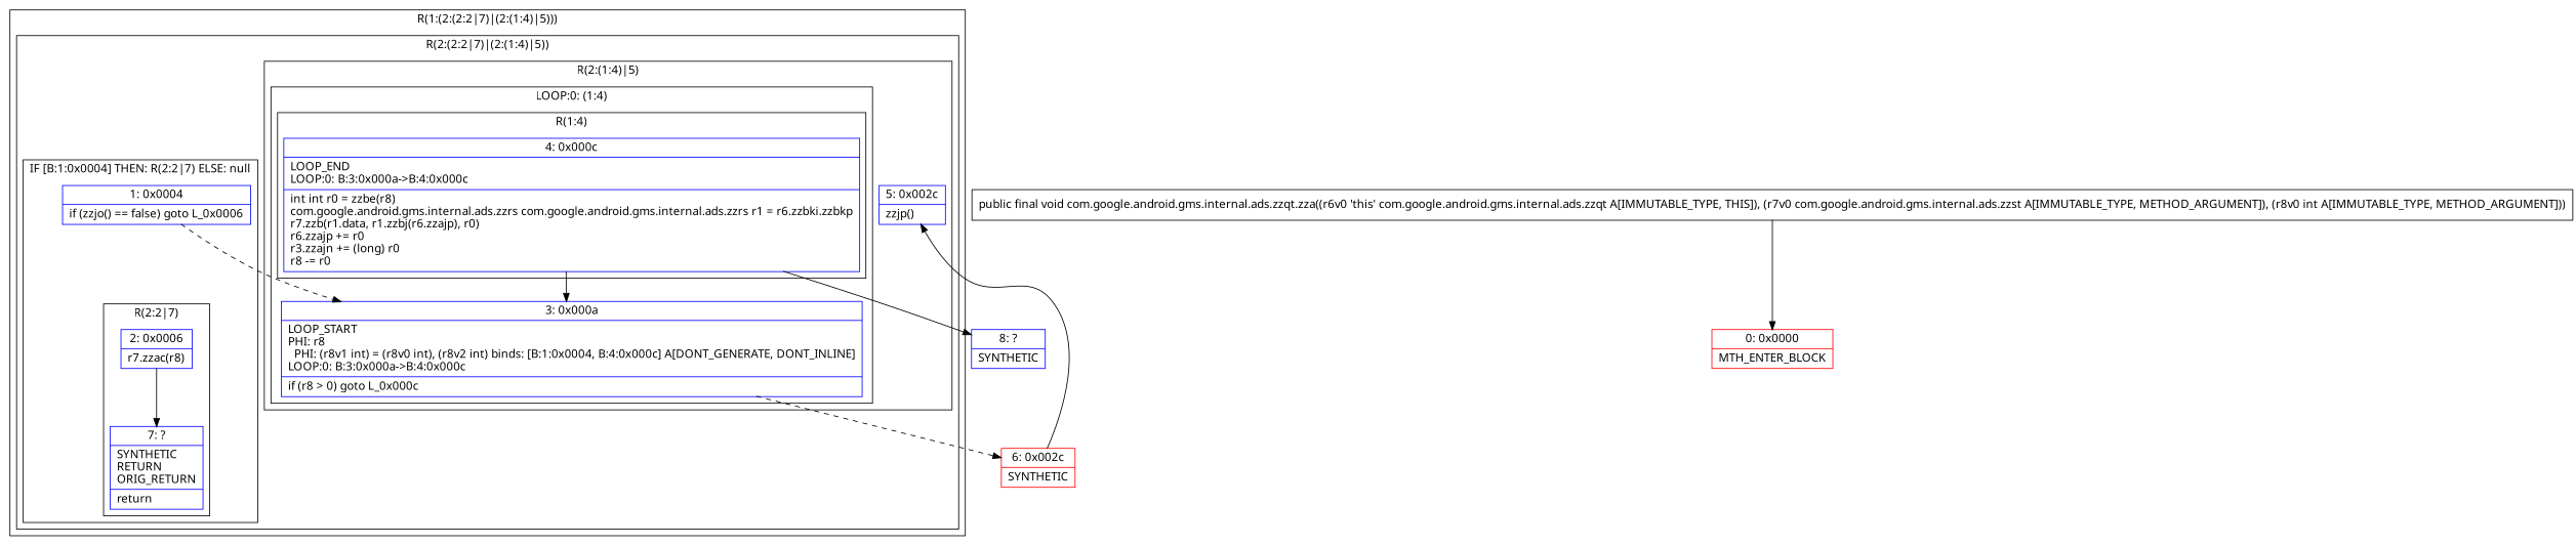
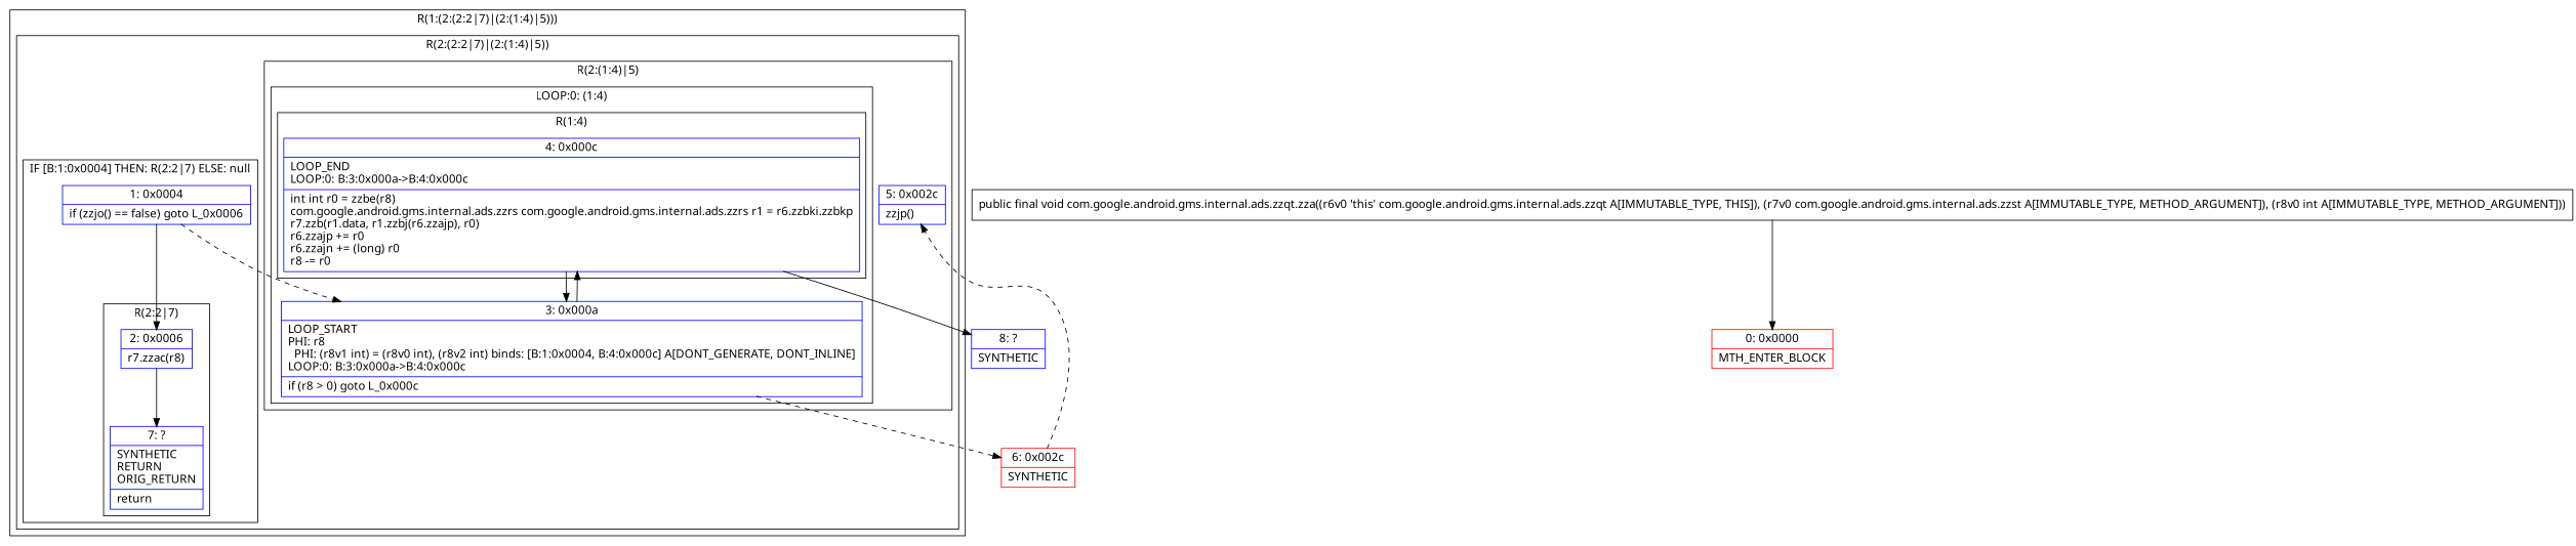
  digraph {
    fontname="Noto Sans"
    node [color=blue fontname="Noto Sans" shape=record]
    edge [fontname="Noto Sans"]
    n1 [label="{2\:\ 0x0006|r7.zzac(r8)\l}"]
    n2 [label="{7\:\ ?|SYNTHETIC\lRETURN\lORIG_RETURN\l|return\l}"]
    n3 [label="{1\:\ 0x0004|if (zzjo() == false) goto L_0x0006\l}"]
-   n4 [label="{4\:\ 0x000c|LOOP_END\lLOOP:0: B:3:0x000a\-\>B:4:0x000c\l|int int r0 = zzbe(r8)\lcom.google.android.gms.internal.ads.zzrs com.google.android.gms.internal.ads.zzrs r1 = r6.zzbki.zzbkp\lr7.zzb(r1.data, r1.zzbj(r6.zzajp), r0)\lr6.zzajp += r0\lr3.zzajn += (long) r0\lr8 \-= r0\l}"]
+   n4 [label="{4\:\ 0x000c|LOOP_END\lLOOP:0: B:3:0x000a\-\>B:4:0x000c\l|int int r0 = zzbe(r8)\lcom.google.android.gms.internal.ads.zzrs com.google.android.gms.internal.ads.zzrs r1 = r6.zzbki.zzbkp\lr7.zzb(r1.data, r1.zzbj(r6.zzajp), r0)\lr6.zzajp += r0\lr6.zzajn += (long) r0\lr8 \-= r0\l}"]
    n5 [label="{3\:\ 0x000a|LOOP_START\lPHI: r8 \l  PHI: (r8v1 int) = (r8v0 int), (r8v2 int) binds: [B:1:0x0004, B:4:0x000c] A[DONT_GENERATE, DONT_INLINE]\lLOOP:0: B:3:0x000a\-\>B:4:0x000c\l|if (r8 \> 0) goto L_0x000c\l}"]
    n6 [label="{5\:\ 0x002c|zzjp()\l}"]
    n7 [label="{8\:\ ?|SYNTHETIC\l}"]
    n8 [color=red label="{6\:\ 0x002c|SYNTHETIC\l}"]
    n9 [color=red label="{0\:\ 0x0000|MTH_ENTER_BLOCK\l}"]
    n10 [label="{public final void com.google.android.gms.internal.ads.zzqt.zza((r6v0 'this' com.google.android.gms.internal.ads.zzqt A[IMMUTABLE_TYPE, THIS]), (r7v0 com.google.android.gms.internal.ads.zzst A[IMMUTABLE_TYPE, METHOD_ARGUMENT]), (r8v0 int A[IMMUTABLE_TYPE, METHOD_ARGUMENT])) }" color=""]
    subgraph cluster_1 {
      label="R(1:(2:(2:2|7)|(2:(1:4)|5)))"
      subgraph cluster_2 {
        label="R(2:(2:2|7)|(2:(1:4)|5))"
        subgraph cluster_3 {
          label="IF [B:1:0x0004] THEN: R(2:2|7) ELSE: null"
          n3
          subgraph cluster_4 {
            label="R(2:2|7)"
            n1
            n2
          }
        }
        subgraph cluster_5 {
          label="R(2:(1:4)|5)"
          n6
          subgraph cluster_6 {
            label="LOOP:0: (1:4)"
            n5
            subgraph cluster_7 {
              label="R(1:4)"
              n4
            }
          }
        }
      }
    }
    n1 -> n2
+   n3 -> n1
    n3 -> n5 [style=dashed]
    n4 -> n5
    n4 -> n7
+   n5 -> n4
    n5 -> n8 [style=dashed]
-   n8 -> n6
+   n8 -> n6 [style=dashed]
    n10 -> n9
  }
